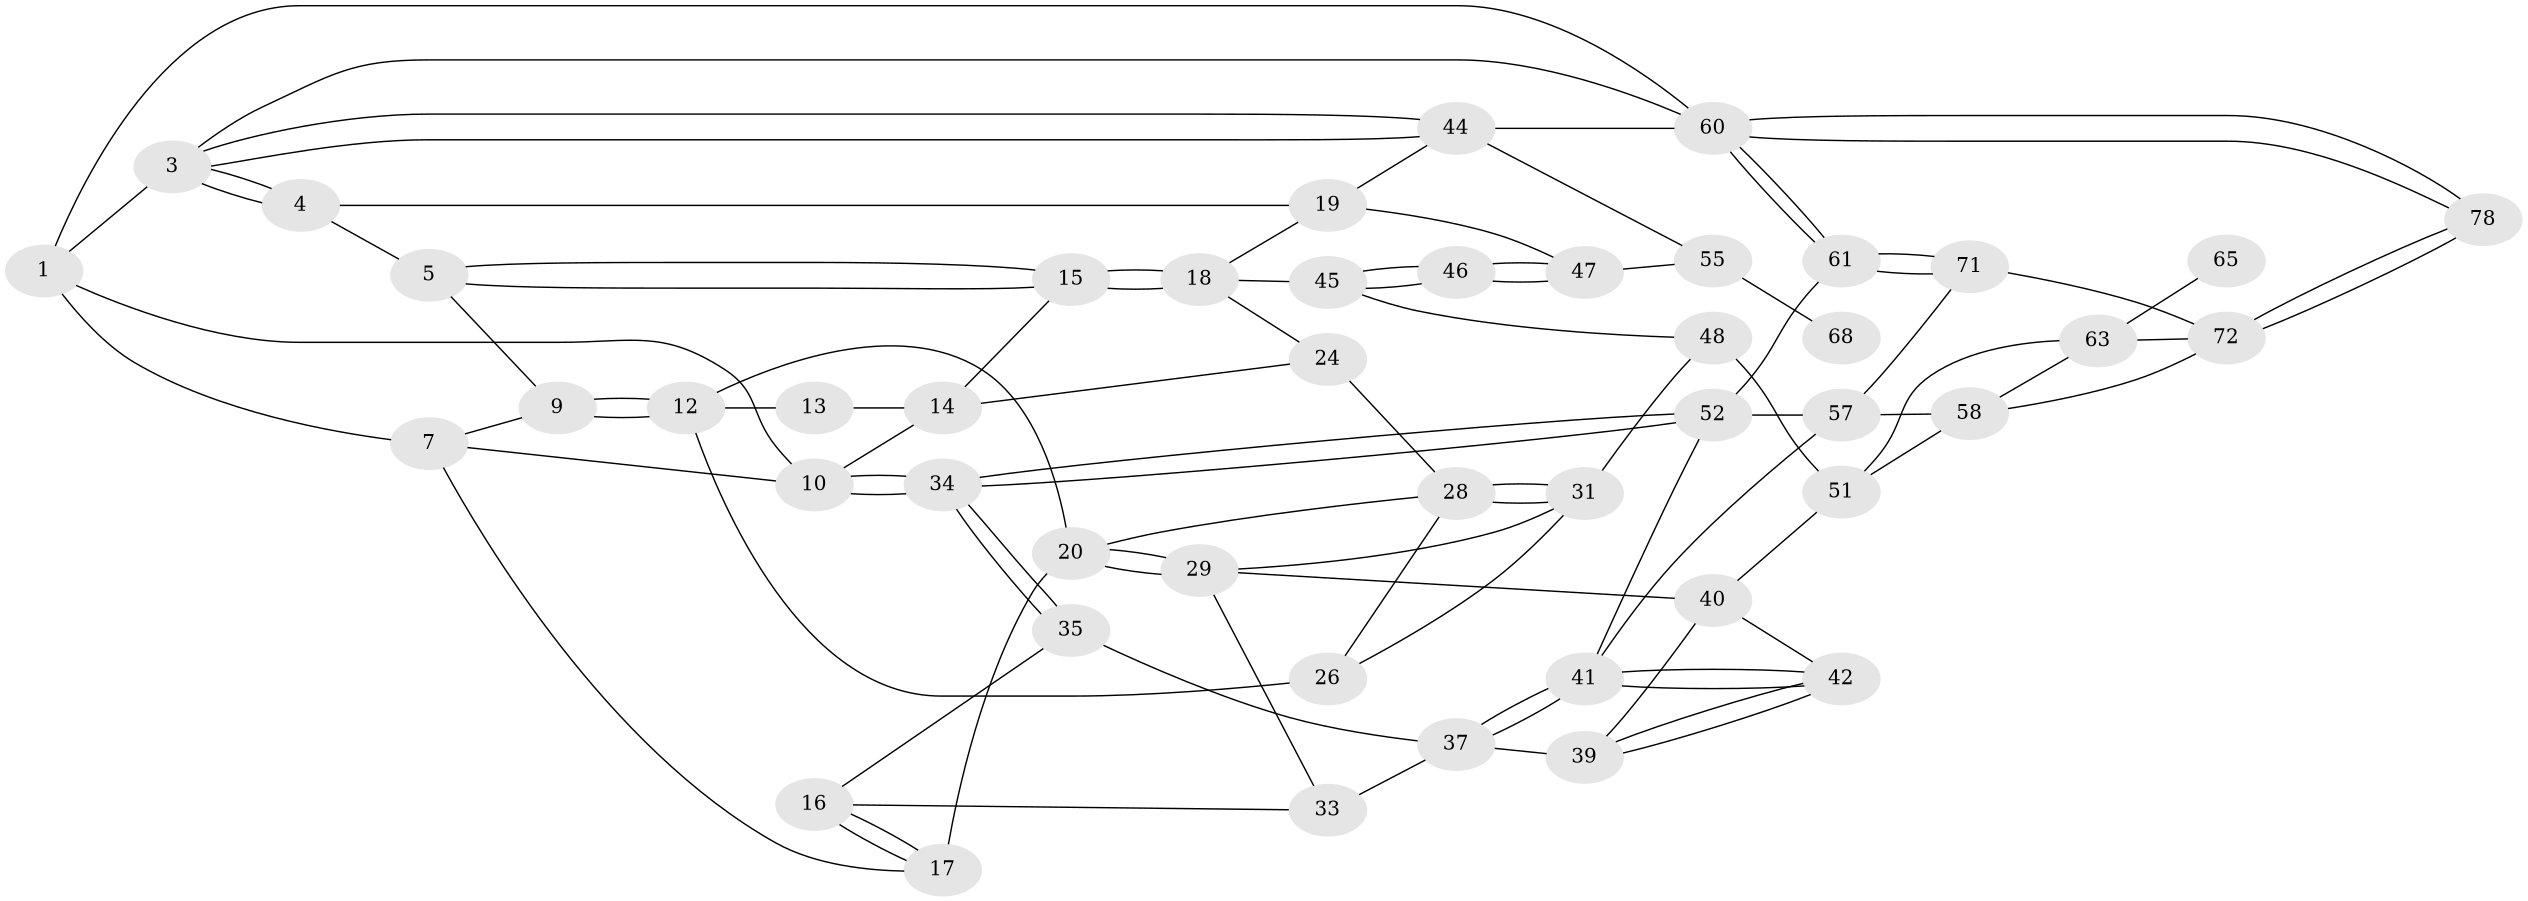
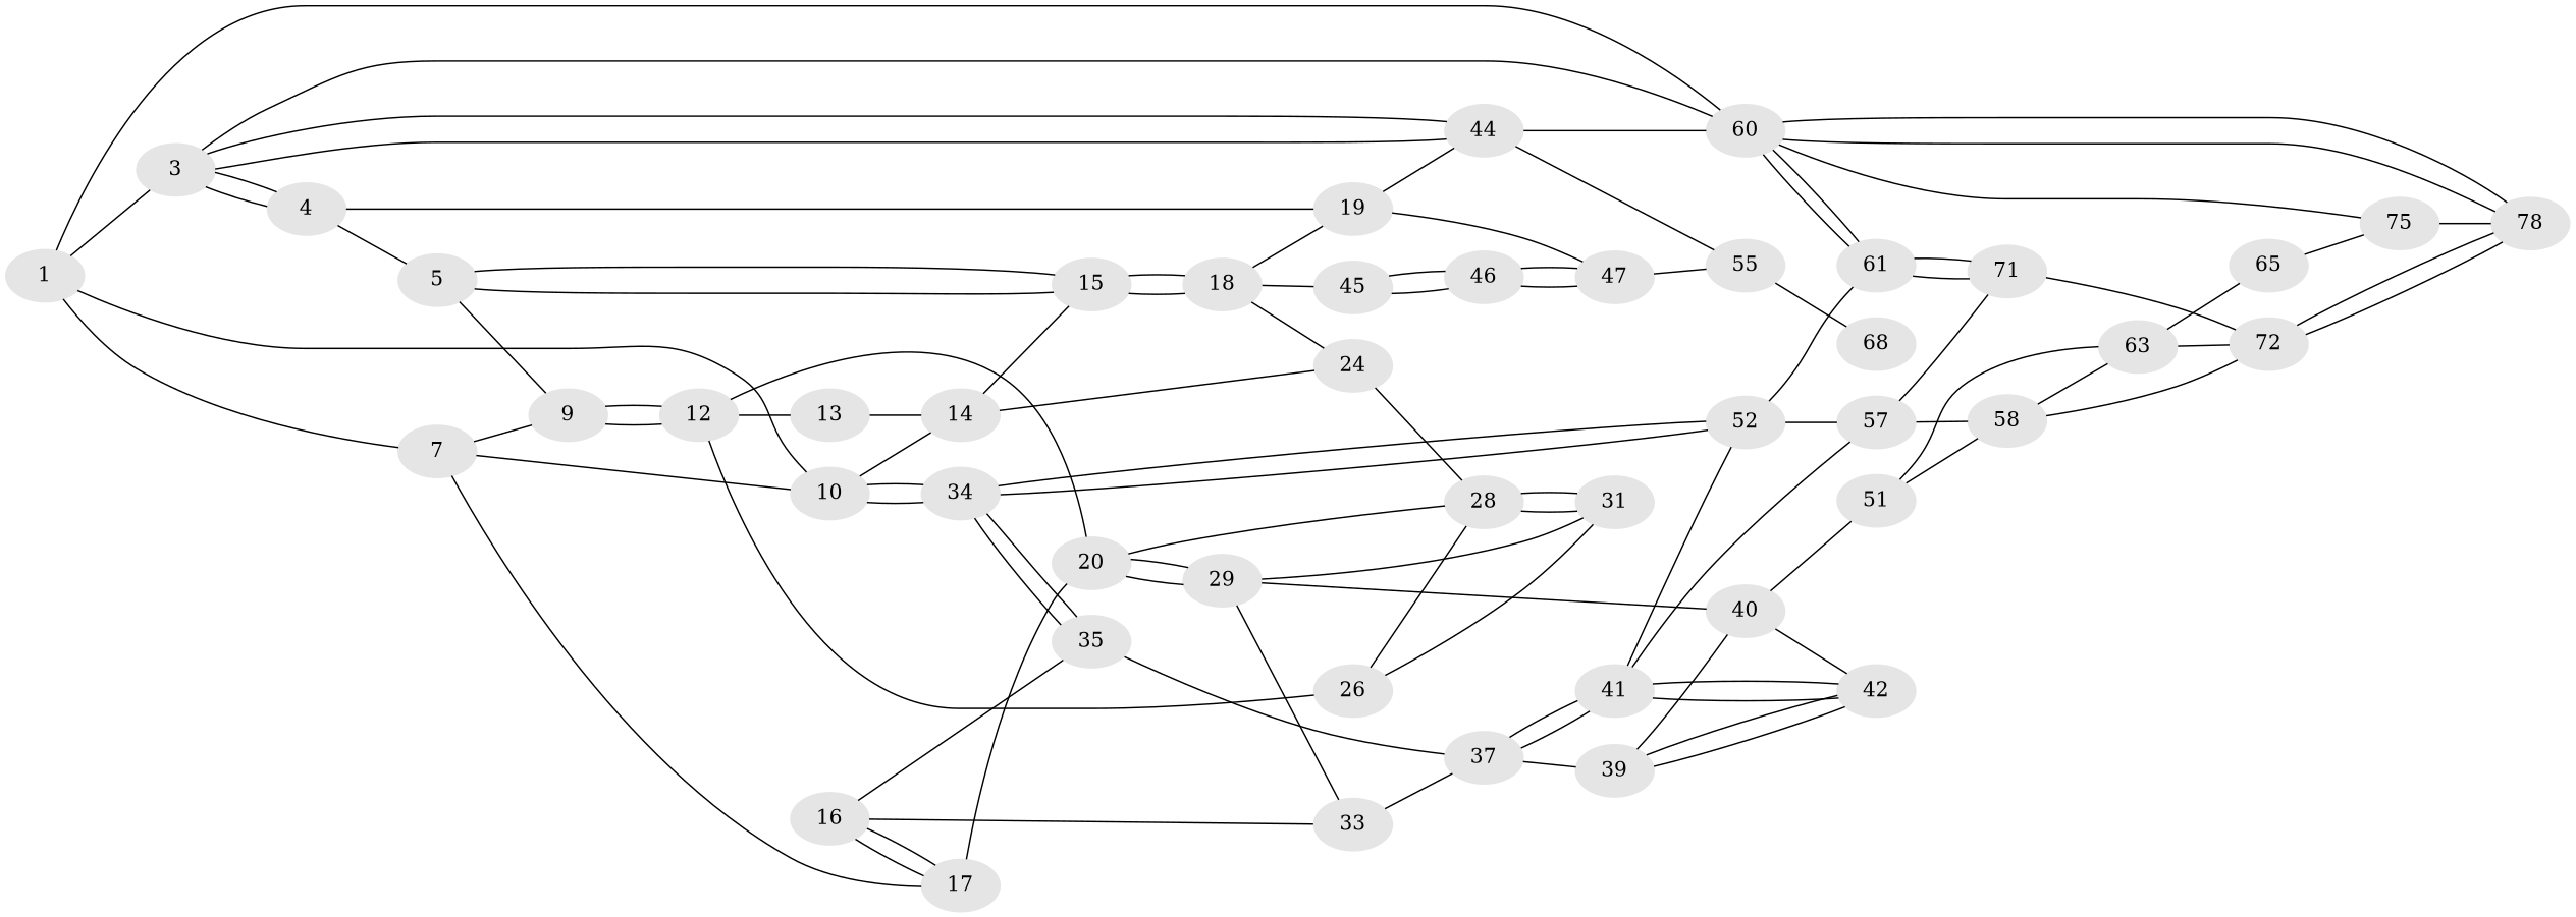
  graph {
    rankdir=LR
    node [color=gray90 style=filled]
    1 [super="+2"]
    3
    7 [super="+8"]
    10 [super="+11"]
    60 [super="+76"]
    4
    44 [super="+56"]
    9
    17
    34
    14 [super="+23"]
    61
+   75 [super="+77"]
    78
    5 [super="+6"]
    19 [super="+43"]
    55
    15
    47 [super="+54"]
    12 [super="+22"]
    18 [super="+25"]
    20 [super="+21"]
    13
    26 [super="+27"]
    16 [super="+32"]
    33
    35
    52 [super="+62"]
    28
    29 [super="+30"]
    31 [super="+36"]
    24
    45 [super="+49"]
    37 [super="+38"]
-   48
    46
    40 [super="+50"]
    42
    51 [super="+59"]
    39
    41 [super="+53"]
    57 [super="+70"]
    58 [super="+69"]
    63 [super="+64"]
    71
    68
    65 [super="+66"]
    72 [super="+73"]
    1 -- 3
    1 -- 7
    1 -- 10
    1 -- 60
    3 -- 60
    3 -- 4
    3 -- 4
    3 -- 44
    3 -- 44
    7 -- 10
    7 -- 9
    7 -- 17
    10 -- 34
    10 -- 34
    10 -- 14
    60 -- 61
    60 -- 61
+   60 -- 75
    60 -- 78
    60 -- 78
    4 -- 5
    4 -- 19
    44 -- 60
    44 -- 55
    9 -- 12
    9 -- 12
    17 -- 20
    34 -- 35
    34 -- 35
    34 -- 52
    34 -- 52
    14 -- 15
    14 -- 24
    61 -- 71
    61 -- 71
+   75 -- 78
    5 -- 9
    5 -- 15
    5 -- 15
    19 -- 44
    19 -- 47
    55 -- 68
    15 -- 18
    15 -- 18
    47 -- 55
    12 -- 20
    12 -- 13
    12 -- 26
    18 -- 19
    18 -- 24
    18 -- 45
    20 -- 28
    20 -- 29
    20 -- 29
    13 -- 14 [weight=2]
    26 -- 28
    26 -- 31
    16 -- 17
    16 -- 17
    16 -- 33
    16 -- 35
    33 -- 37
    35 -- 37
    52 -- 61
    52 -- 57
    28 -- 31
    28 -- 31
    29 -- 33
    29 -- 31
    29 -- 40
-   31 -- 48
    24 -- 28
-   45 -- 48
    45 -- 46
    45 -- 46
    37 -- 39
    37 -- 41
    37 -- 41
-   48 -- 51
    46 -- 47 [weight=2]
    46 -- 47
    40 -- 42
    40 -- 51
    51 -- 58
    51 -- 63
    39 -- 40
    39 -- 42
    39 -- 42
    41 -- 52
    41 -- 42
    41 -- 42
    41 -- 57
    57 -- 58
    57 -- 71
    58 -- 63
    58 -- 72
    63 -- 65
    63 -- 72
    71 -- 72
+   65 -- 75
    72 -- 78
    72 -- 78
  }
